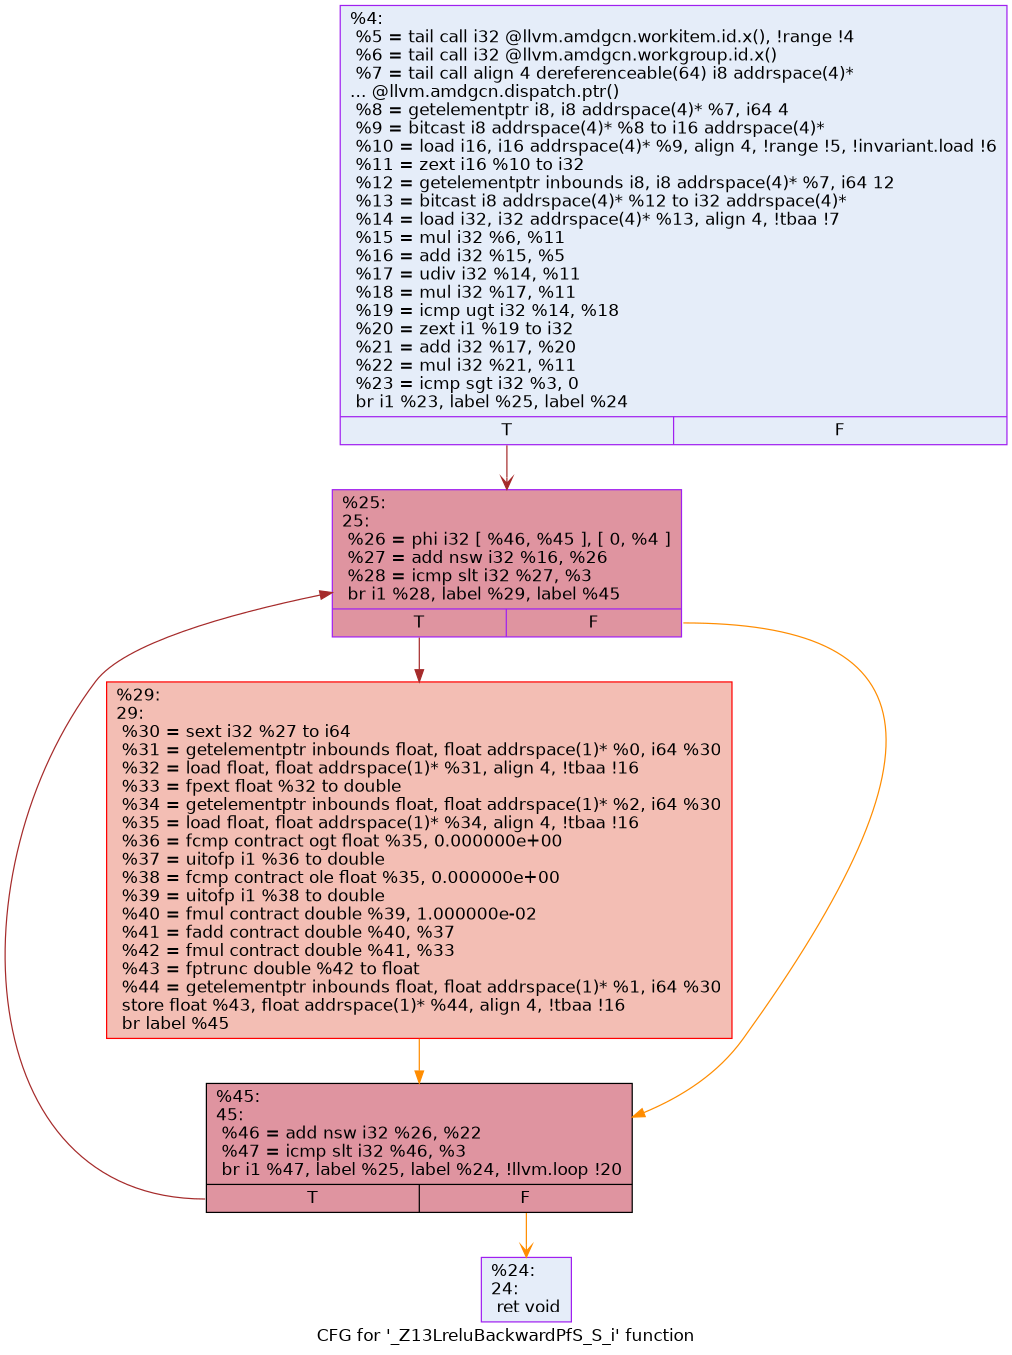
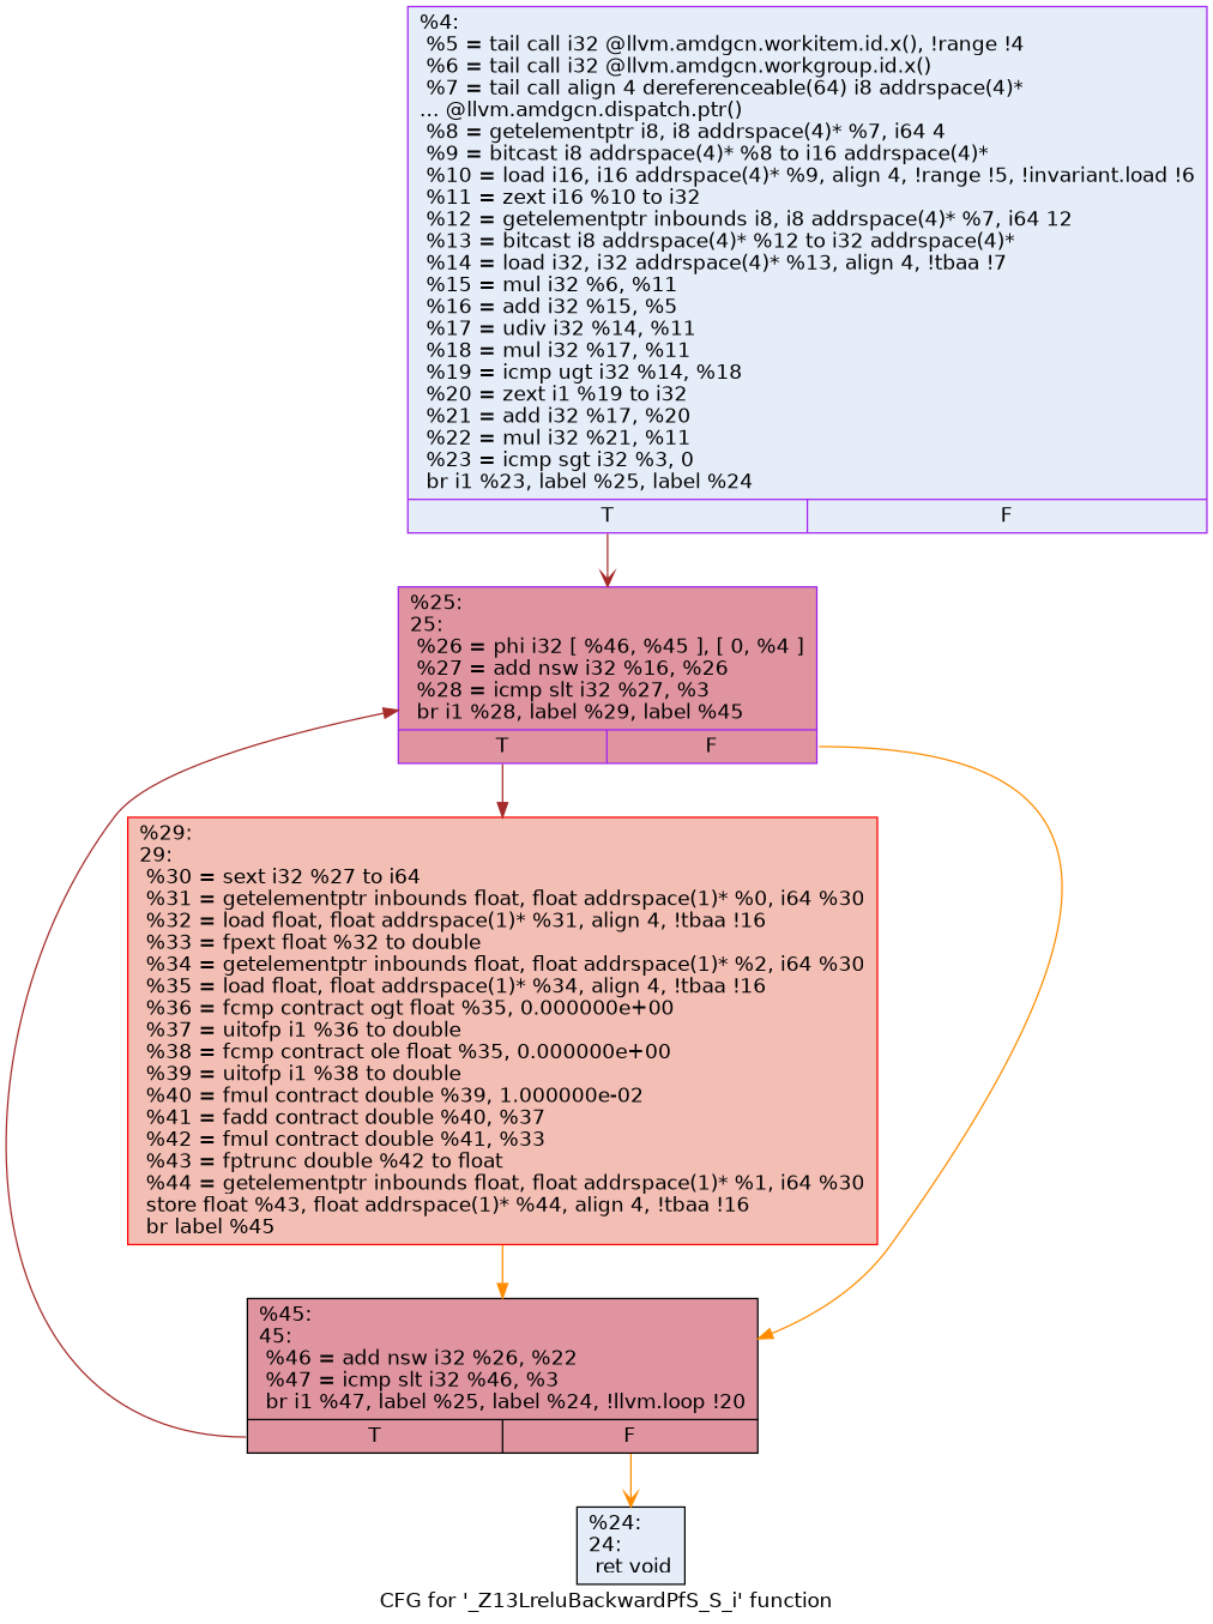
  digraph {
    fontname="DejaVu Sans"
    label="CFG for '_Z13LreluBackwardPfS_S_i' function"
    node [color=purple fillcolor="#c5d6f270" fontname="DejaVu Sans" shape=record style=filled]
    edge [arrowhead=normal color=brown fontname="DejaVu Sans" tailport=s0]
    n1 [label="{%4:\l  %5 = tail call i32 @llvm.amdgcn.workitem.id.x(), !range !4\l  %6 = tail call i32 @llvm.amdgcn.workgroup.id.x()\l  %7 = tail call align 4 dereferenceable(64) i8 addrspace(4)*\l... @llvm.amdgcn.dispatch.ptr()\l  %8 = getelementptr i8, i8 addrspace(4)* %7, i64 4\l  %9 = bitcast i8 addrspace(4)* %8 to i16 addrspace(4)*\l  %10 = load i16, i16 addrspace(4)* %9, align 4, !range !5, !invariant.load !6\l  %11 = zext i16 %10 to i32\l  %12 = getelementptr inbounds i8, i8 addrspace(4)* %7, i64 12\l  %13 = bitcast i8 addrspace(4)* %12 to i32 addrspace(4)*\l  %14 = load i32, i32 addrspace(4)* %13, align 4, !tbaa !7\l  %15 = mul i32 %6, %11\l  %16 = add i32 %15, %5\l  %17 = udiv i32 %14, %11\l  %18 = mul i32 %17, %11\l  %19 = icmp ugt i32 %14, %18\l  %20 = zext i1 %19 to i32\l  %21 = add i32 %17, %20\l  %22 = mul i32 %21, %11\l  %23 = icmp sgt i32 %3, 0\l  br i1 %23, label %25, label %24\l|{<s0>T|<s1>F}}"]
    n2 [fillcolor="#b70d2870" label="{%25:\l25:                                               \l  %26 = phi i32 [ %46, %45 ], [ 0, %4 ]\l  %27 = add nsw i32 %16, %26\l  %28 = icmp slt i32 %27, %3\l  br i1 %28, label %29, label %45\l|{<s0>T|<s1>F}}"]
    n3 [color=red fillcolor="#e36c5570" label="{%29:\l29:                                               \l  %30 = sext i32 %27 to i64\l  %31 = getelementptr inbounds float, float addrspace(1)* %0, i64 %30\l  %32 = load float, float addrspace(1)* %31, align 4, !tbaa !16\l  %33 = fpext float %32 to double\l  %34 = getelementptr inbounds float, float addrspace(1)* %2, i64 %30\l  %35 = load float, float addrspace(1)* %34, align 4, !tbaa !16\l  %36 = fcmp contract ogt float %35, 0.000000e+00\l  %37 = uitofp i1 %36 to double\l  %38 = fcmp contract ole float %35, 0.000000e+00\l  %39 = uitofp i1 %38 to double\l  %40 = fmul contract double %39, 1.000000e-02\l  %41 = fadd contract double %40, %37\l  %42 = fmul contract double %41, %33\l  %43 = fptrunc double %42 to float\l  %44 = getelementptr inbounds float, float addrspace(1)* %1, i64 %30\l  store float %43, float addrspace(1)* %44, align 4, !tbaa !16\l  br label %45\l}"]
    n4 [color=black fillcolor="#b70d2870" label="{%45:\l45:                                               \l  %46 = add nsw i32 %26, %22\l  %47 = icmp slt i32 %46, %3\l  br i1 %47, label %25, label %24, !llvm.loop !20\l|{<s0>T|<s1>F}}"]
-   n5 [label="{%24:\l24:                                               \l  ret void\l}"]
+   n5 [color=black label="{%24:\l24:                                               \l  ret void\l}"]
    n1 -> n2 [arrowhead=vee]
    n2 -> n3
    n2 -> n4 [color=darkorange tailport=s1]
    n3 -> n4 [color=darkorange]
    n4 -> n2
    n4 -> n5 [arrowhead=vee color=darkorange tailport=s1]
  }
